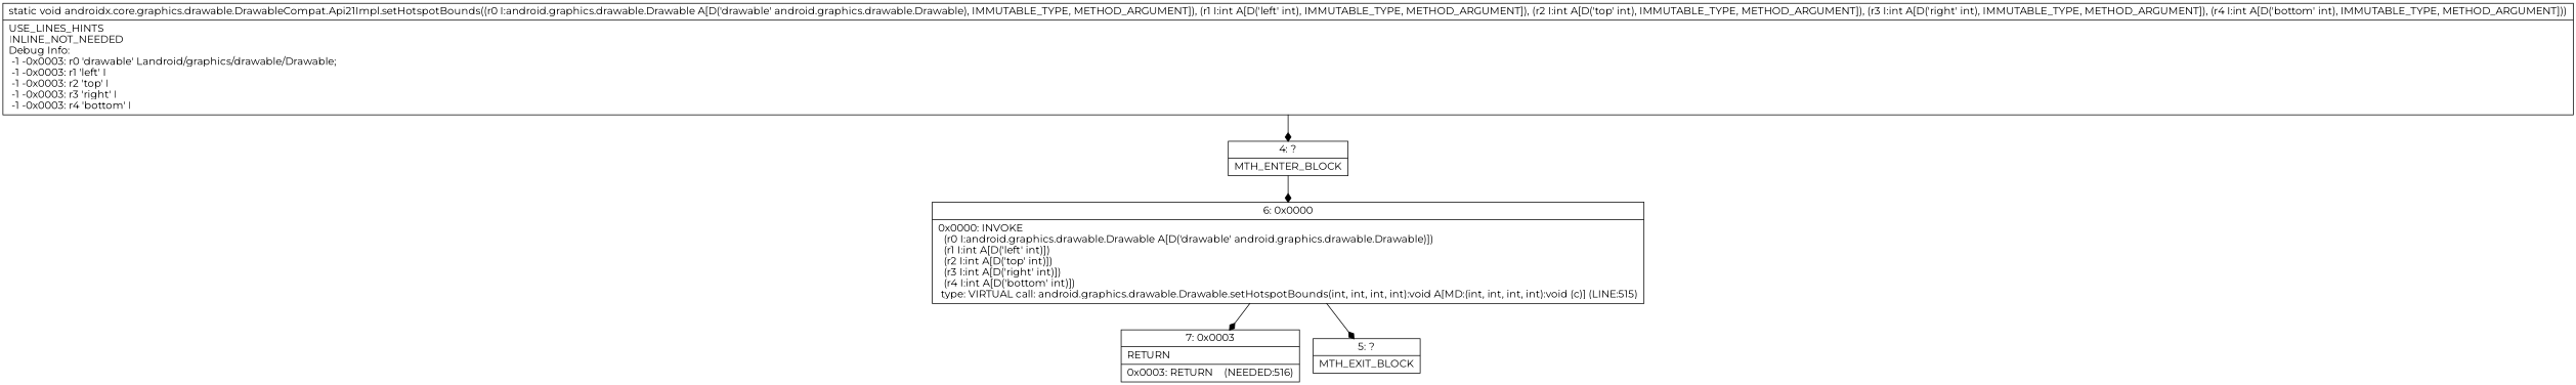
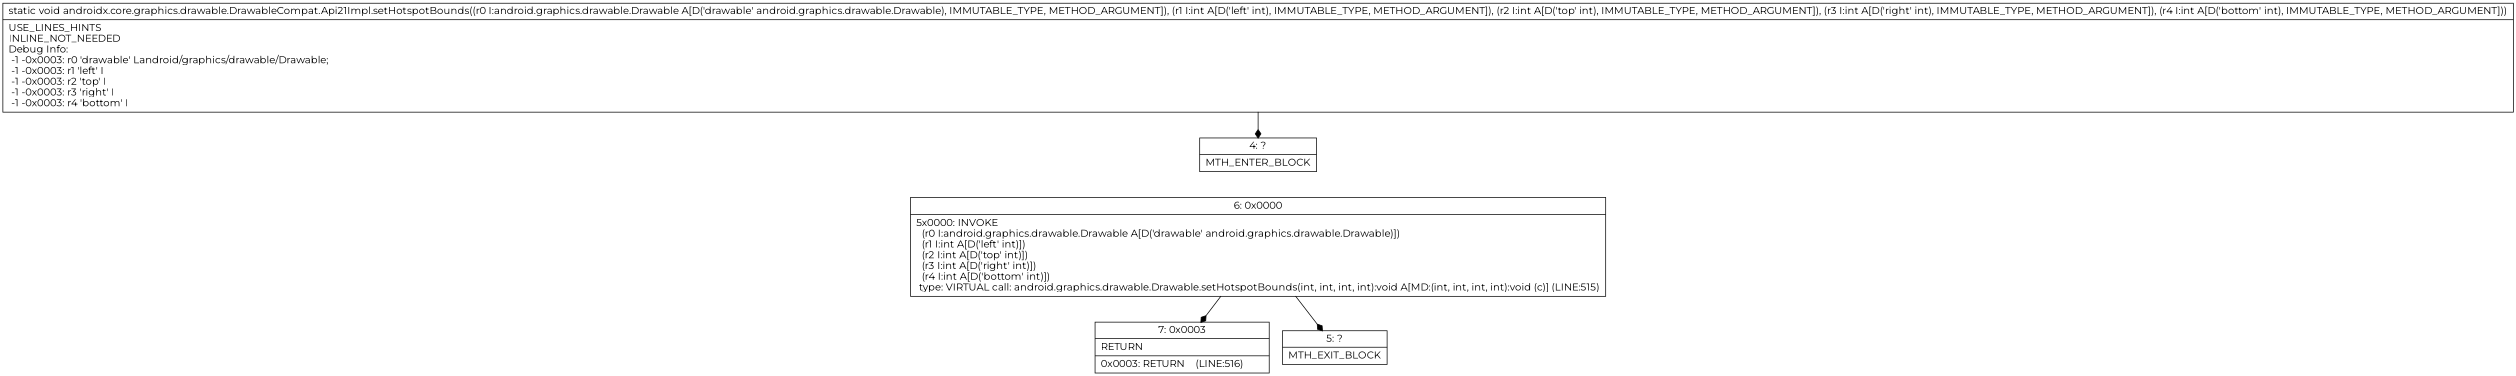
  digraph {
    fontname=Montserrat
    node [fontname=Montserrat shape=record]
    edge [arrowhead=diamond fontname=Montserrat]
    n1 [label="{4\:\ ?|MTH_ENTER_BLOCK\l}"]
-   n2 [label="{6\:\ 0x0000|0x0000: INVOKE  \l  (r0 I:android.graphics.drawable.Drawable A[D('drawable' android.graphics.drawable.Drawable)])\l  (r1 I:int A[D('left' int)])\l  (r2 I:int A[D('top' int)])\l  (r3 I:int A[D('right' int)])\l  (r4 I:int A[D('bottom' int)])\l type: VIRTUAL call: android.graphics.drawable.Drawable.setHotspotBounds(int, int, int, int):void A[MD:(int, int, int, int):void (c)] (LINE:515)\l}"]
-   n3 [label="{7\:\ 0x0003|RETURN\l|0x0003: RETURN    (NEEDED:516)\l}"]
+   n2 [label="{6\:\ 0x0000|5x0000: INVOKE  \l  (r0 I:android.graphics.drawable.Drawable A[D('drawable' android.graphics.drawable.Drawable)])\l  (r1 I:int A[D('left' int)])\l  (r2 I:int A[D('top' int)])\l  (r3 I:int A[D('right' int)])\l  (r4 I:int A[D('bottom' int)])\l type: VIRTUAL call: android.graphics.drawable.Drawable.setHotspotBounds(int, int, int, int):void A[MD:(int, int, int, int):void (c)] (LINE:515)\l}"]
+   n3 [label="{7\:\ 0x0003|RETURN\l|0x0003: RETURN    (LINE:516)\l}"]
    n4 [label="{5\:\ ?|MTH_EXIT_BLOCK\l}"]
    n5 [label="{static void androidx.core.graphics.drawable.DrawableCompat.Api21Impl.setHotspotBounds((r0 I:android.graphics.drawable.Drawable A[D('drawable' android.graphics.drawable.Drawable), IMMUTABLE_TYPE, METHOD_ARGUMENT]), (r1 I:int A[D('left' int), IMMUTABLE_TYPE, METHOD_ARGUMENT]), (r2 I:int A[D('top' int), IMMUTABLE_TYPE, METHOD_ARGUMENT]), (r3 I:int A[D('right' int), IMMUTABLE_TYPE, METHOD_ARGUMENT]), (r4 I:int A[D('bottom' int), IMMUTABLE_TYPE, METHOD_ARGUMENT]))  | USE_LINES_HINTS\lINLINE_NOT_NEEDED\lDebug Info:\l  \-1 \-0x0003: r0 'drawable' Landroid\/graphics\/drawable\/Drawable;\l  \-1 \-0x0003: r1 'left' I\l  \-1 \-0x0003: r2 'top' I\l  \-1 \-0x0003: r3 'right' I\l  \-1 \-0x0003: r4 'bottom' I\l}"]
-   n1 -> n2
    n2 -> n3
    n2 -> n4
    n5 -> n1
  }
